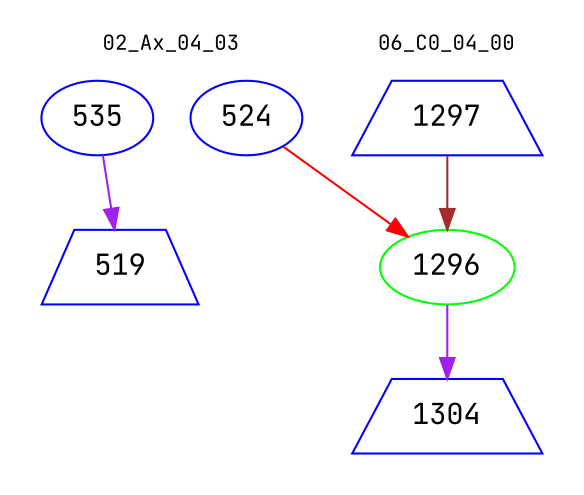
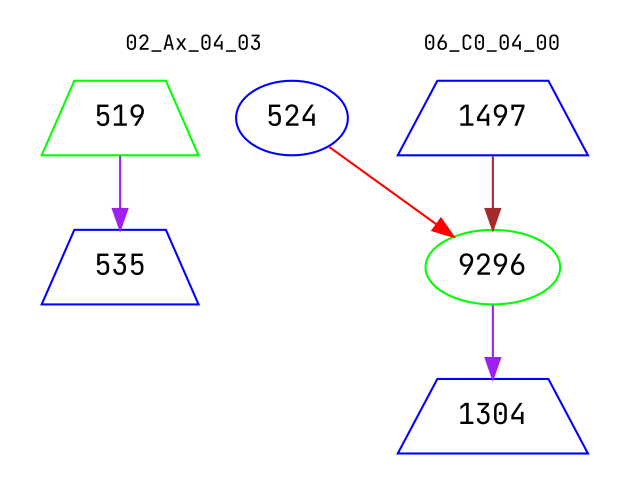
  digraph {
    fontname="JetBrains Mono"
    node [color=blue fontname="JetBrains Mono" shape=trapezium]
    edge [color=purple fontname="JetBrains Mono"]
    n1 [label=524 shape=ellipse]
-   n2 [label=519]
-   n3 [label=535 shape=ellipse]
-   n4 [label=1297]
-   n5 [color=green label=1296 shape=ellipse]
+   n2 [color=green label=519]
+   n3 [label=535]
+   n4 [label=1497]
+   n5 [color=green label=9296 shape=ellipse]
    n6 [label=1304]
    subgraph cluster_1 {
      color=white
      fontsize=10
      label="02_Ax_04_03"
      n1
      n2
      n3
    }
    subgraph cluster_2 {
      color=white
      fontsize=10
      label="06_C0_04_00"
      n4
      n5
      n6
    }
    n1 -> n5 [color=red]
-   n3 -> n2
+   n2 -> n3
    n4 -> n5 [color=brown]
    n5 -> n6
  }
